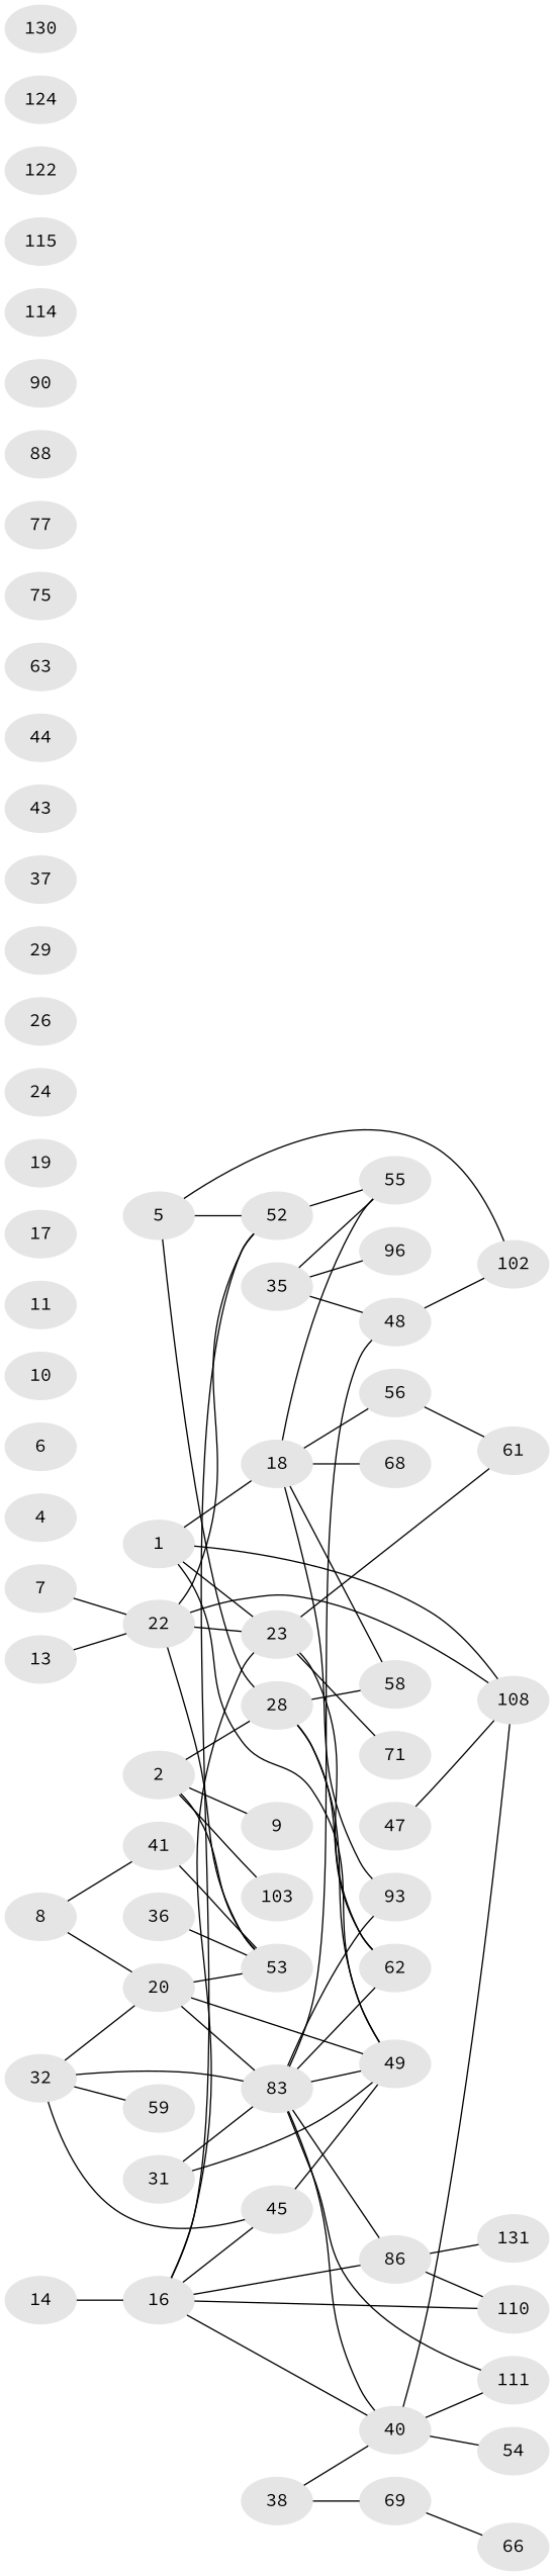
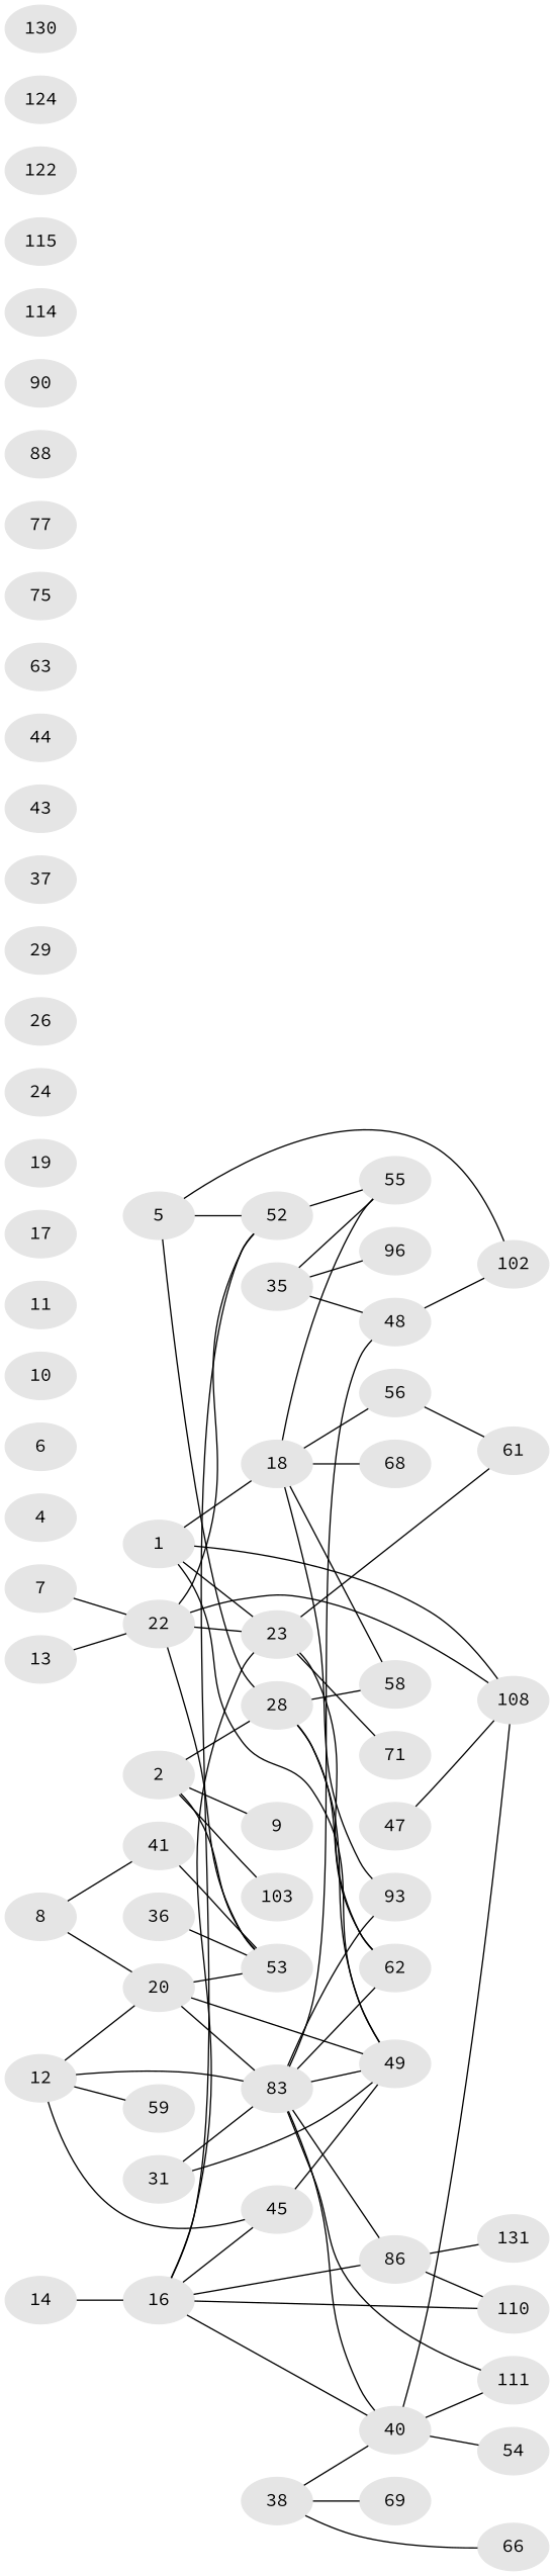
  graph {
    fontname="Source Code Pro"
    rankdir=LR
    node [color=gray90 fontname="Source Code Pro" style=filled]
    edge [fontname="Source Code Pro"]
    1 [super="+15+3"]
    18 [super="+87"]
    23 [super="+81"]
    49 [super="+83"]
    108 [super="+127+116"]
    55 [super="+67"]
    56 [super="+60"]
    58
    68
    93
    61 [super="+132+65"]
    62 [super="+92"]
    71
    2 [super="+30"]
    9
    28 [super="+72+126+105"]
    53 [super="+91+64"]
    103
    4
    5
    52 [super="+99+76"]
    102
    6
    7 [super="+27"]
    22 [super="+94"]
    8 [super="+21"]
    20 [super="+115"]
    41
    n29 [label=83 super="+100+79"]
    10
    11
-   12 [super="+104+84+25" label=32]
+   12 [super="+104+84+25"]
    45 [super="+98"]
    59
    40 [super="+70+73+106"]
    86 [super="+101"]
    48 [super="+107+80"]
    111 [super="+121"]
    13 [super="+85"]
    16 [super="+51+34"]
    110
    14
    54 [super="+125"]
    131
    17 [super="+113"]
    19
    24
    26
    29
    31 [super="+133"]
    n51 [label=37]
    35 [super="+39"]
    96
    36 [super="+37"]
    38 [super="+46"]
    66 [super="+123"]
    69
    43
    44
    47
    63
    75 [super="+137"]
    77 [super="+78"]
    88
    90
    114
    n67 [label=115]
    122
    124
    130
    1 -- 18
    1 -- 23
    1 -- 49
    1 -- 108
    18 -- 55
    18 -- 56
    18 -- 58
    18 -- 68
    18 -- 93
    23 -- 61
    23 -- 62
    23 -- 71
    56 -- 61
    2 -- 9
    2 -- 28
    2 -- 53
    2 -- 103
    28 -- 49
    28 -- 58
    28 -- 62
    5 -- 28
    5 -- 52
    5 -- 102
    52 -- 55
    7 -- 22
    22 -- 23
    22 -- 108
    22 -- 53
    22 -- 52
    8 -- 20
    8 -- 41
    20 -- 49
    20 -- 53
    20 -- n29
    41 -- 53
    n29 -- 49
    n29 -- 93
    n29 -- 62
    n29 -- 40
    n29 -- 86
    n29 -- 48
    n29 -- 111
    12 -- 20
    12 -- n29
    12 -- 45
    12 -- 59
    45 -- 49
    40 -- 108
    40 -- 111
    40 -- 54
    86 -- 110
    86 -- 131
    48 -- 102
    13 -- 22
    16 -- 23
    16 -- 52
    16 -- 45
    16 -- 40
    16 -- 86 [weight=2]
    16 -- 110
    14 -- 16 [weight=2]
    31 -- 49
    31 -- n29
    35 -- 55
    35 -- 48
    35 -- 96
    36 -- 53
    38 -- 40
-   69 -- 66
+   38 -- 66
    38 -- 69
    47 -- 108
  }
